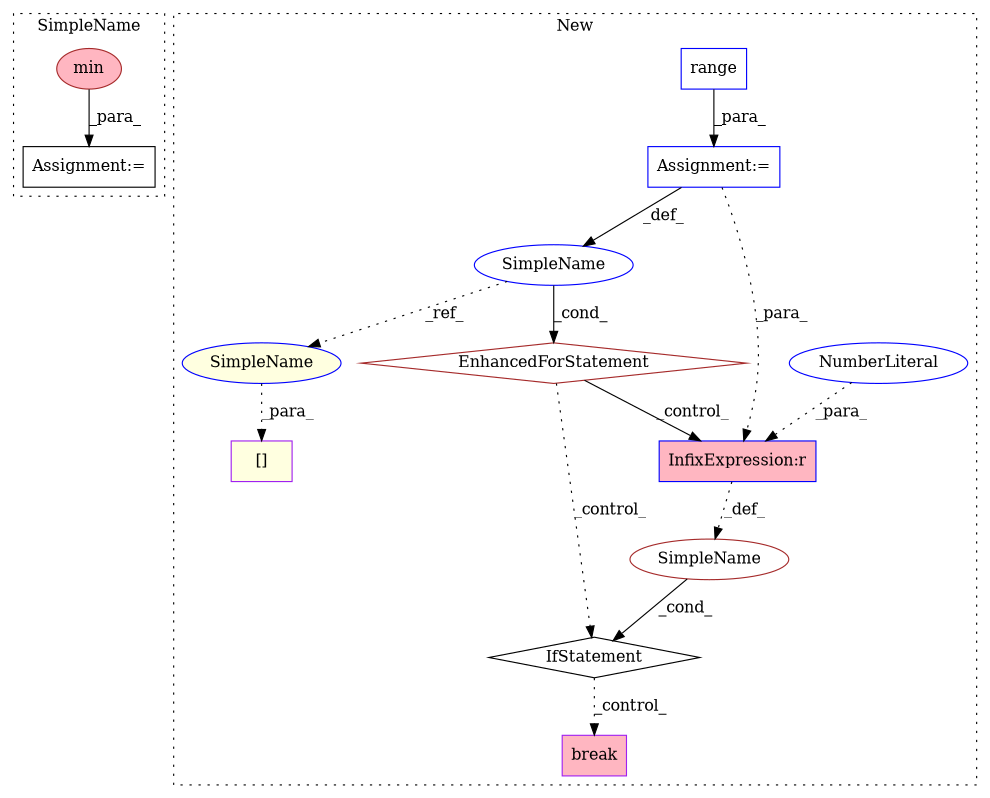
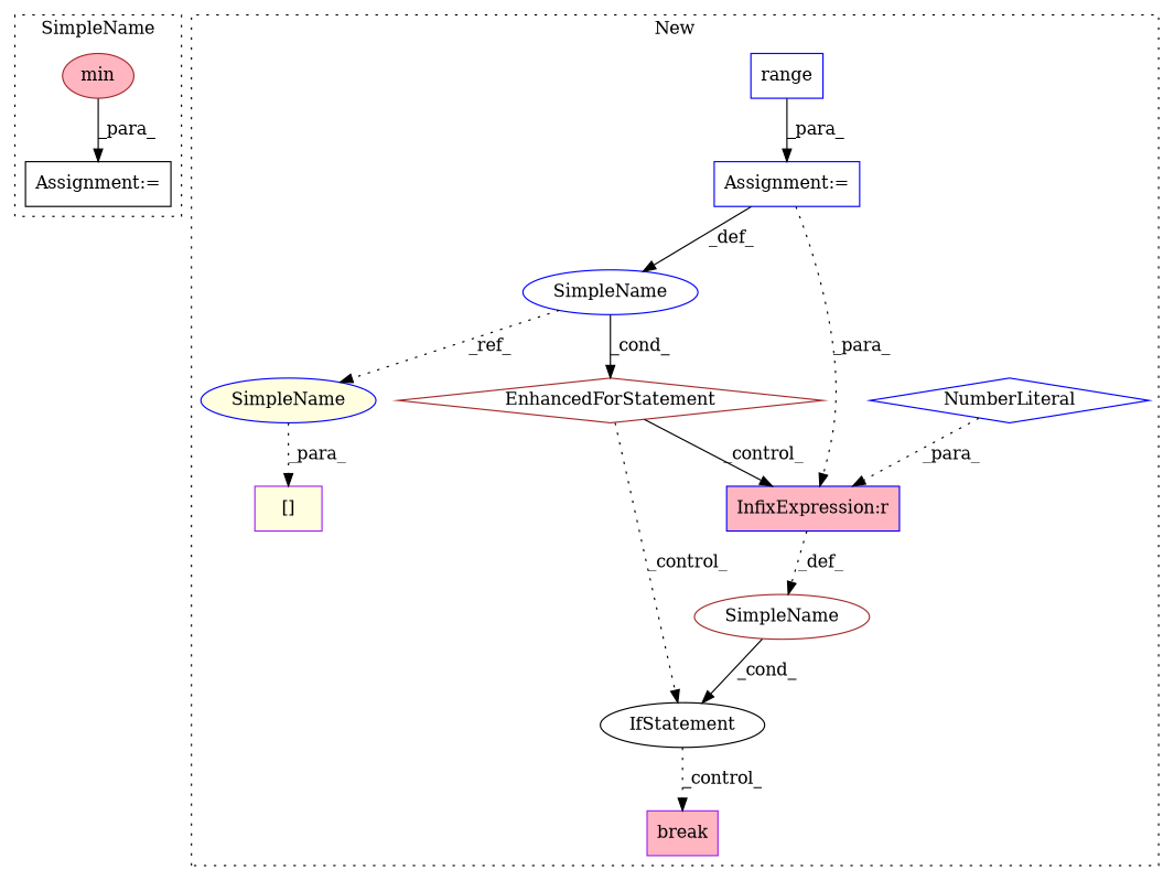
  digraph {
    node [a=42 color=blue fillcolor=white l=1 s="2688,2792" shape=box style=filled]
    edge [style=dotted]
    n1 [a=32 color=brown fillcolor=lightpink l="4,1" label=min s="2724,2743" shape=ellipse]
    n2 [a=7 color=black label="Assignment:=" s=2723]
    n3 [a=10 color=purple fillcolor=lightpink l=6 label=break s=2975]
-   n4 [a=25 color=black l="4,2" label=IfStatement s="2914,2932" shape=diamond]
+   n4 [a=25 color=black l="4,2" label=IfStatement s="2914,2932" shape=ellipse]
    n5 [color=brown label=SimpleName shape=ellipse l="" s=""]
    n6 [label=SimpleName s=2761 shape=ellipse]
    n7 [a=27 fillcolor=lightpink l=4 label="InfixExpression:r" s=2922]
    n8 [a=7 l="61,2" label="Assignment:="]
    n9 [a=70 color=brown l="61,2" label=EnhancedForStatement shape=diamond]
-   n10 [a=34 l=6 label=NumberLiteral s=2926 shape=ellipse]
+   n10 [a=34 l=6 label=NumberLiteral s=2926 shape=diamond]
    n11 [a=2 color=purple fillcolor=lightyellow l="5,1" label="[]" s="2873,2879"]
    n12 [a=32 l="6,1" label=range s="2765,2791"]
    n13 [fillcolor=lightyellow label=SimpleName s=2878 shape=ellipse]
    subgraph cluster_1 {
      label=SimpleName
      style=dotted
      n1
      n2
    }
    subgraph cluster_2 {
      label=New
      style=dotted
      n3
      n4
      n5
      n6
      n7
      n8
      n9
      n10
      n11
      n12
      n13
    }
    n1 -> n2 [label=_para_ style=solid]
    n4 -> n3 [label=_control_]
    n5 -> n4 [label=_cond_ style=solid]
    n6 -> n9 [label=_cond_ style=solid]
    n6 -> n13 [label=_ref_]
    n7 -> n5 [label=_def_]
    n8 -> n6 [label=_def_ style=solid]
    n8 -> n7 [label=_para_]
    n9 -> n4 [label=_control_]
    n9 -> n7 [label=_control_ style=solid]
    n10 -> n7 [label=_para_]
    n12 -> n8 [label=_para_ style=solid]
    n13 -> n11 [label=_para_]
  }
